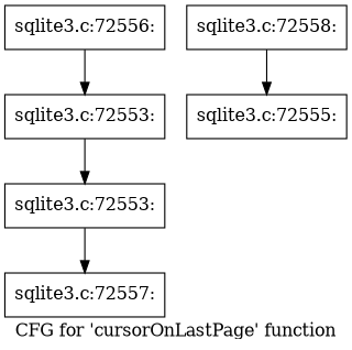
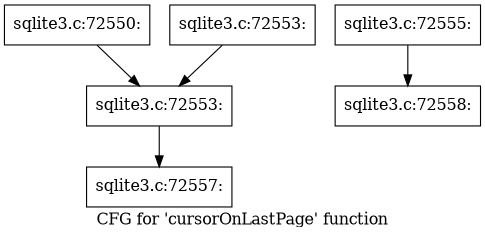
  digraph {
    label="CFG for 'cursorOnLastPage' function"
    node [shape=record]
+   n1 [label="{sqlite3.c:72550:}"]
    n2 [label="{sqlite3.c:72553:}"]
    n3 [label="{sqlite3.c:72557:}"]
    n4 [label="{sqlite3.c:72555:}"]
    n5 [label="{sqlite3.c:72558:}"]
-   n6 [label="{sqlite3.c:72556:}"]
    n7 [label="{sqlite3.c:72553:}"]
+   n1 -> n2
    n2 -> n3
-   n5 -> n4
-   n6 -> n7
+   n4 -> n5
    n7 -> n2
  }
